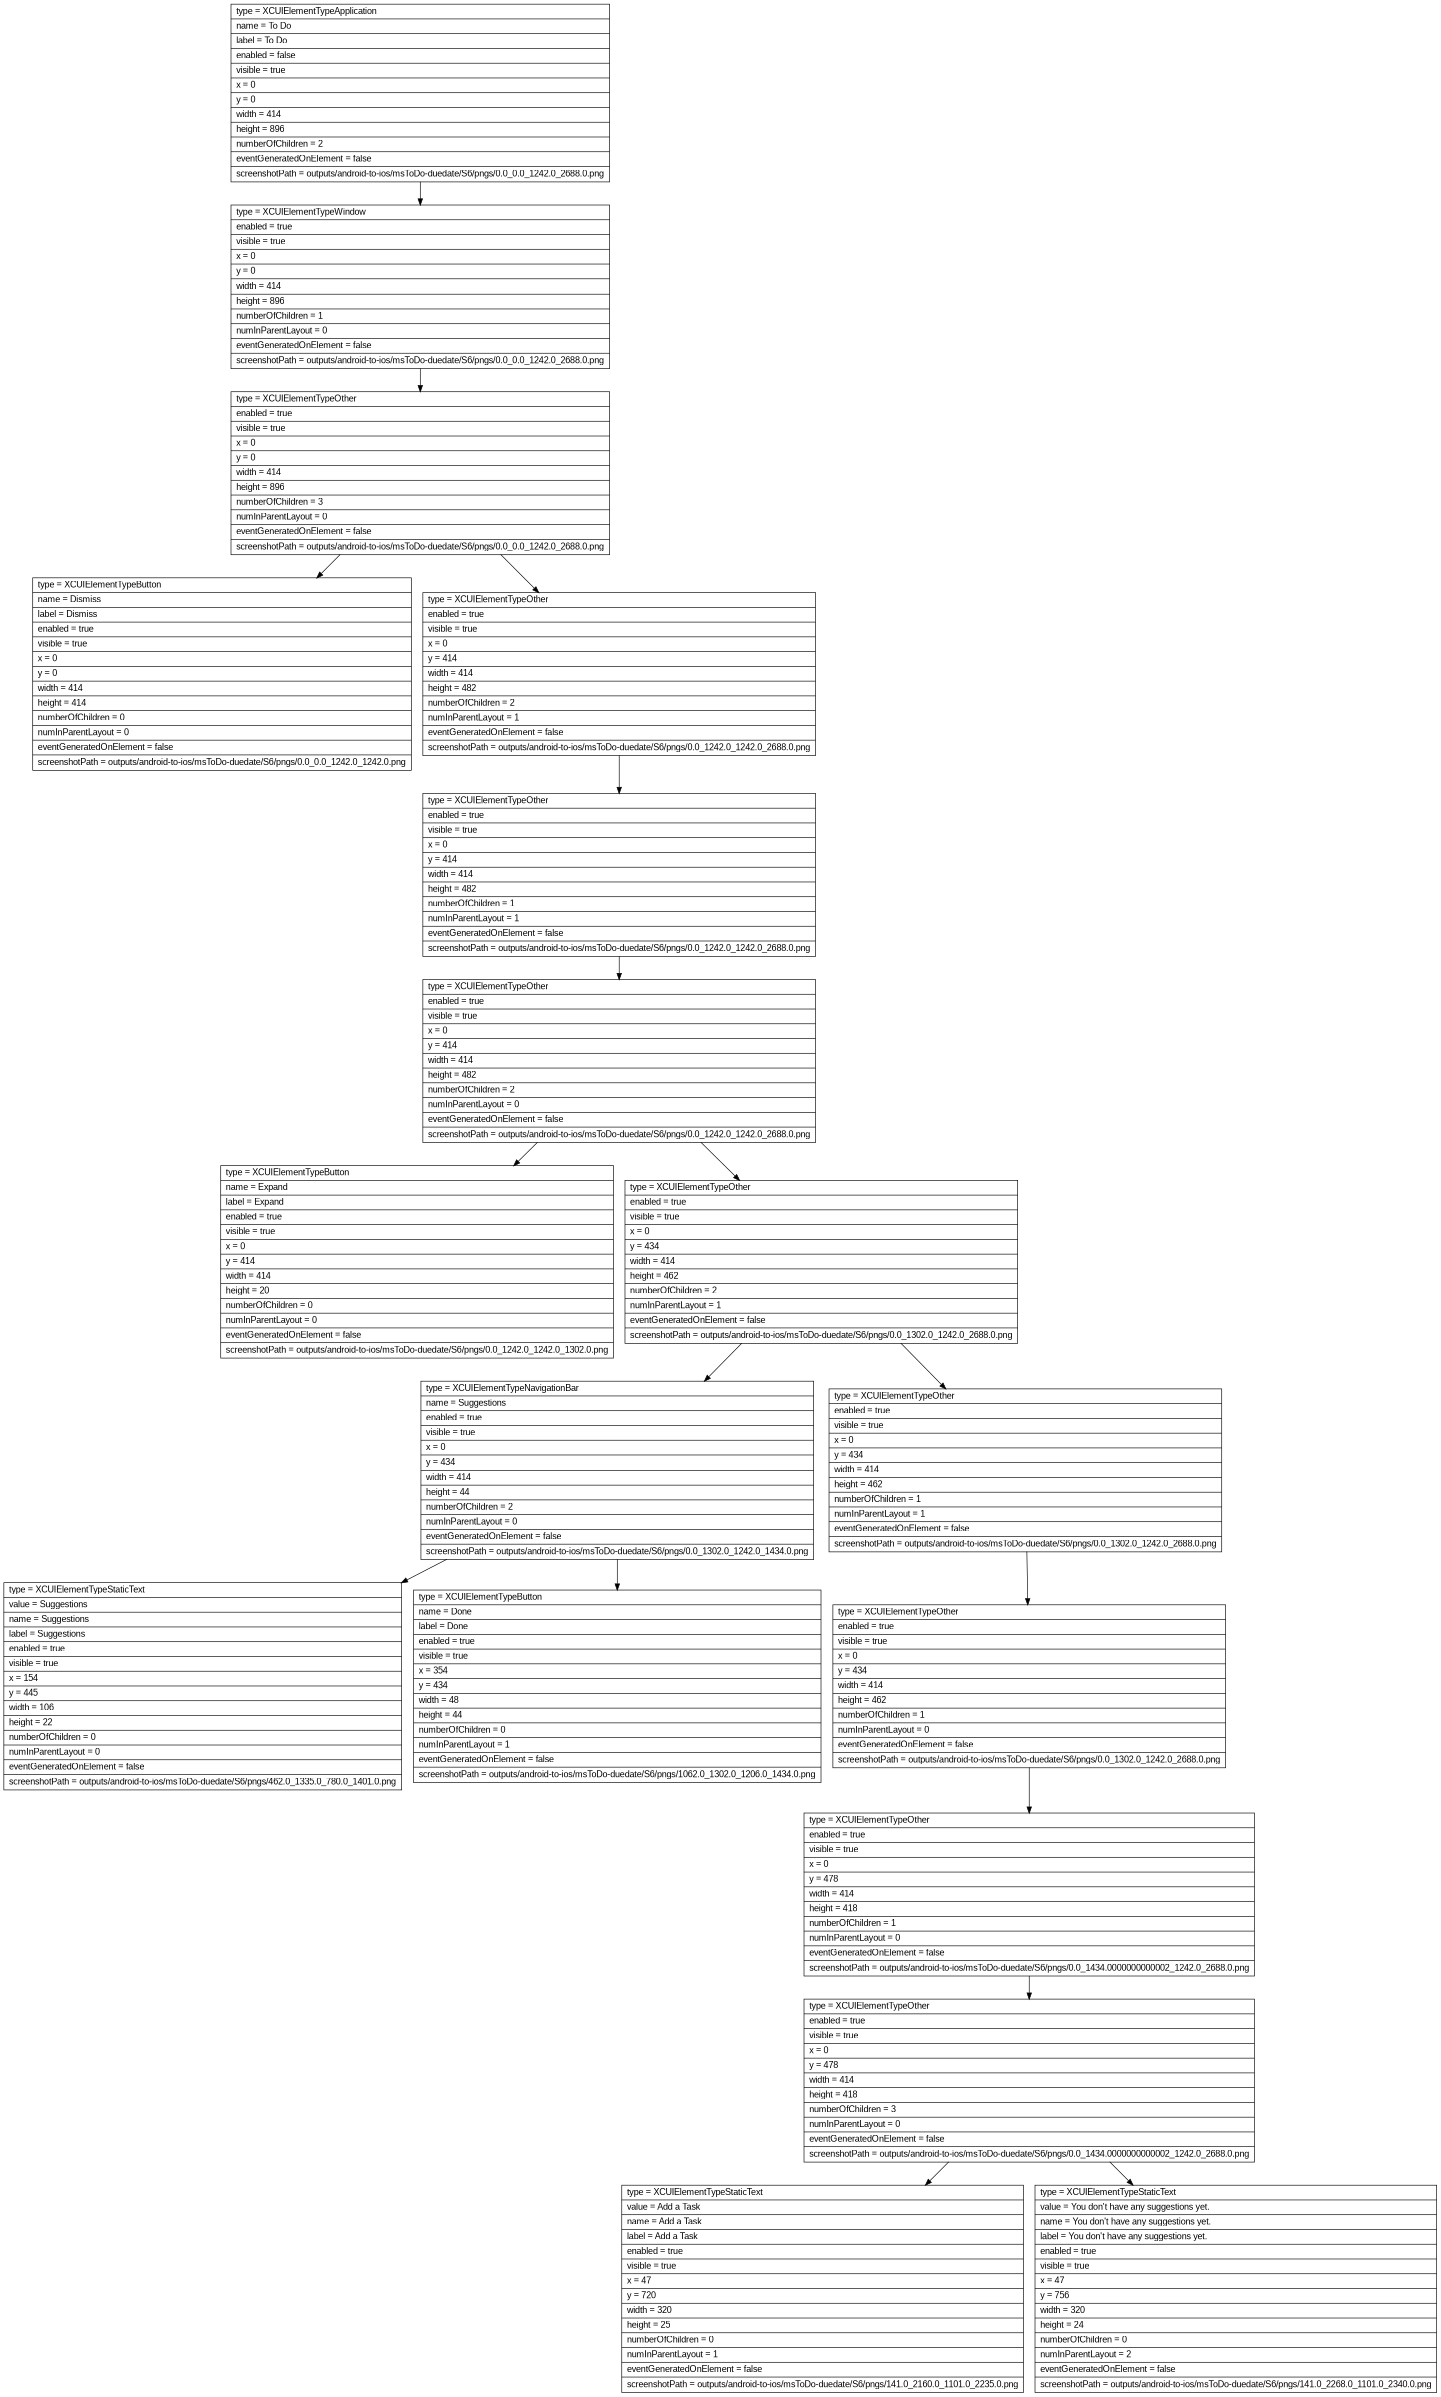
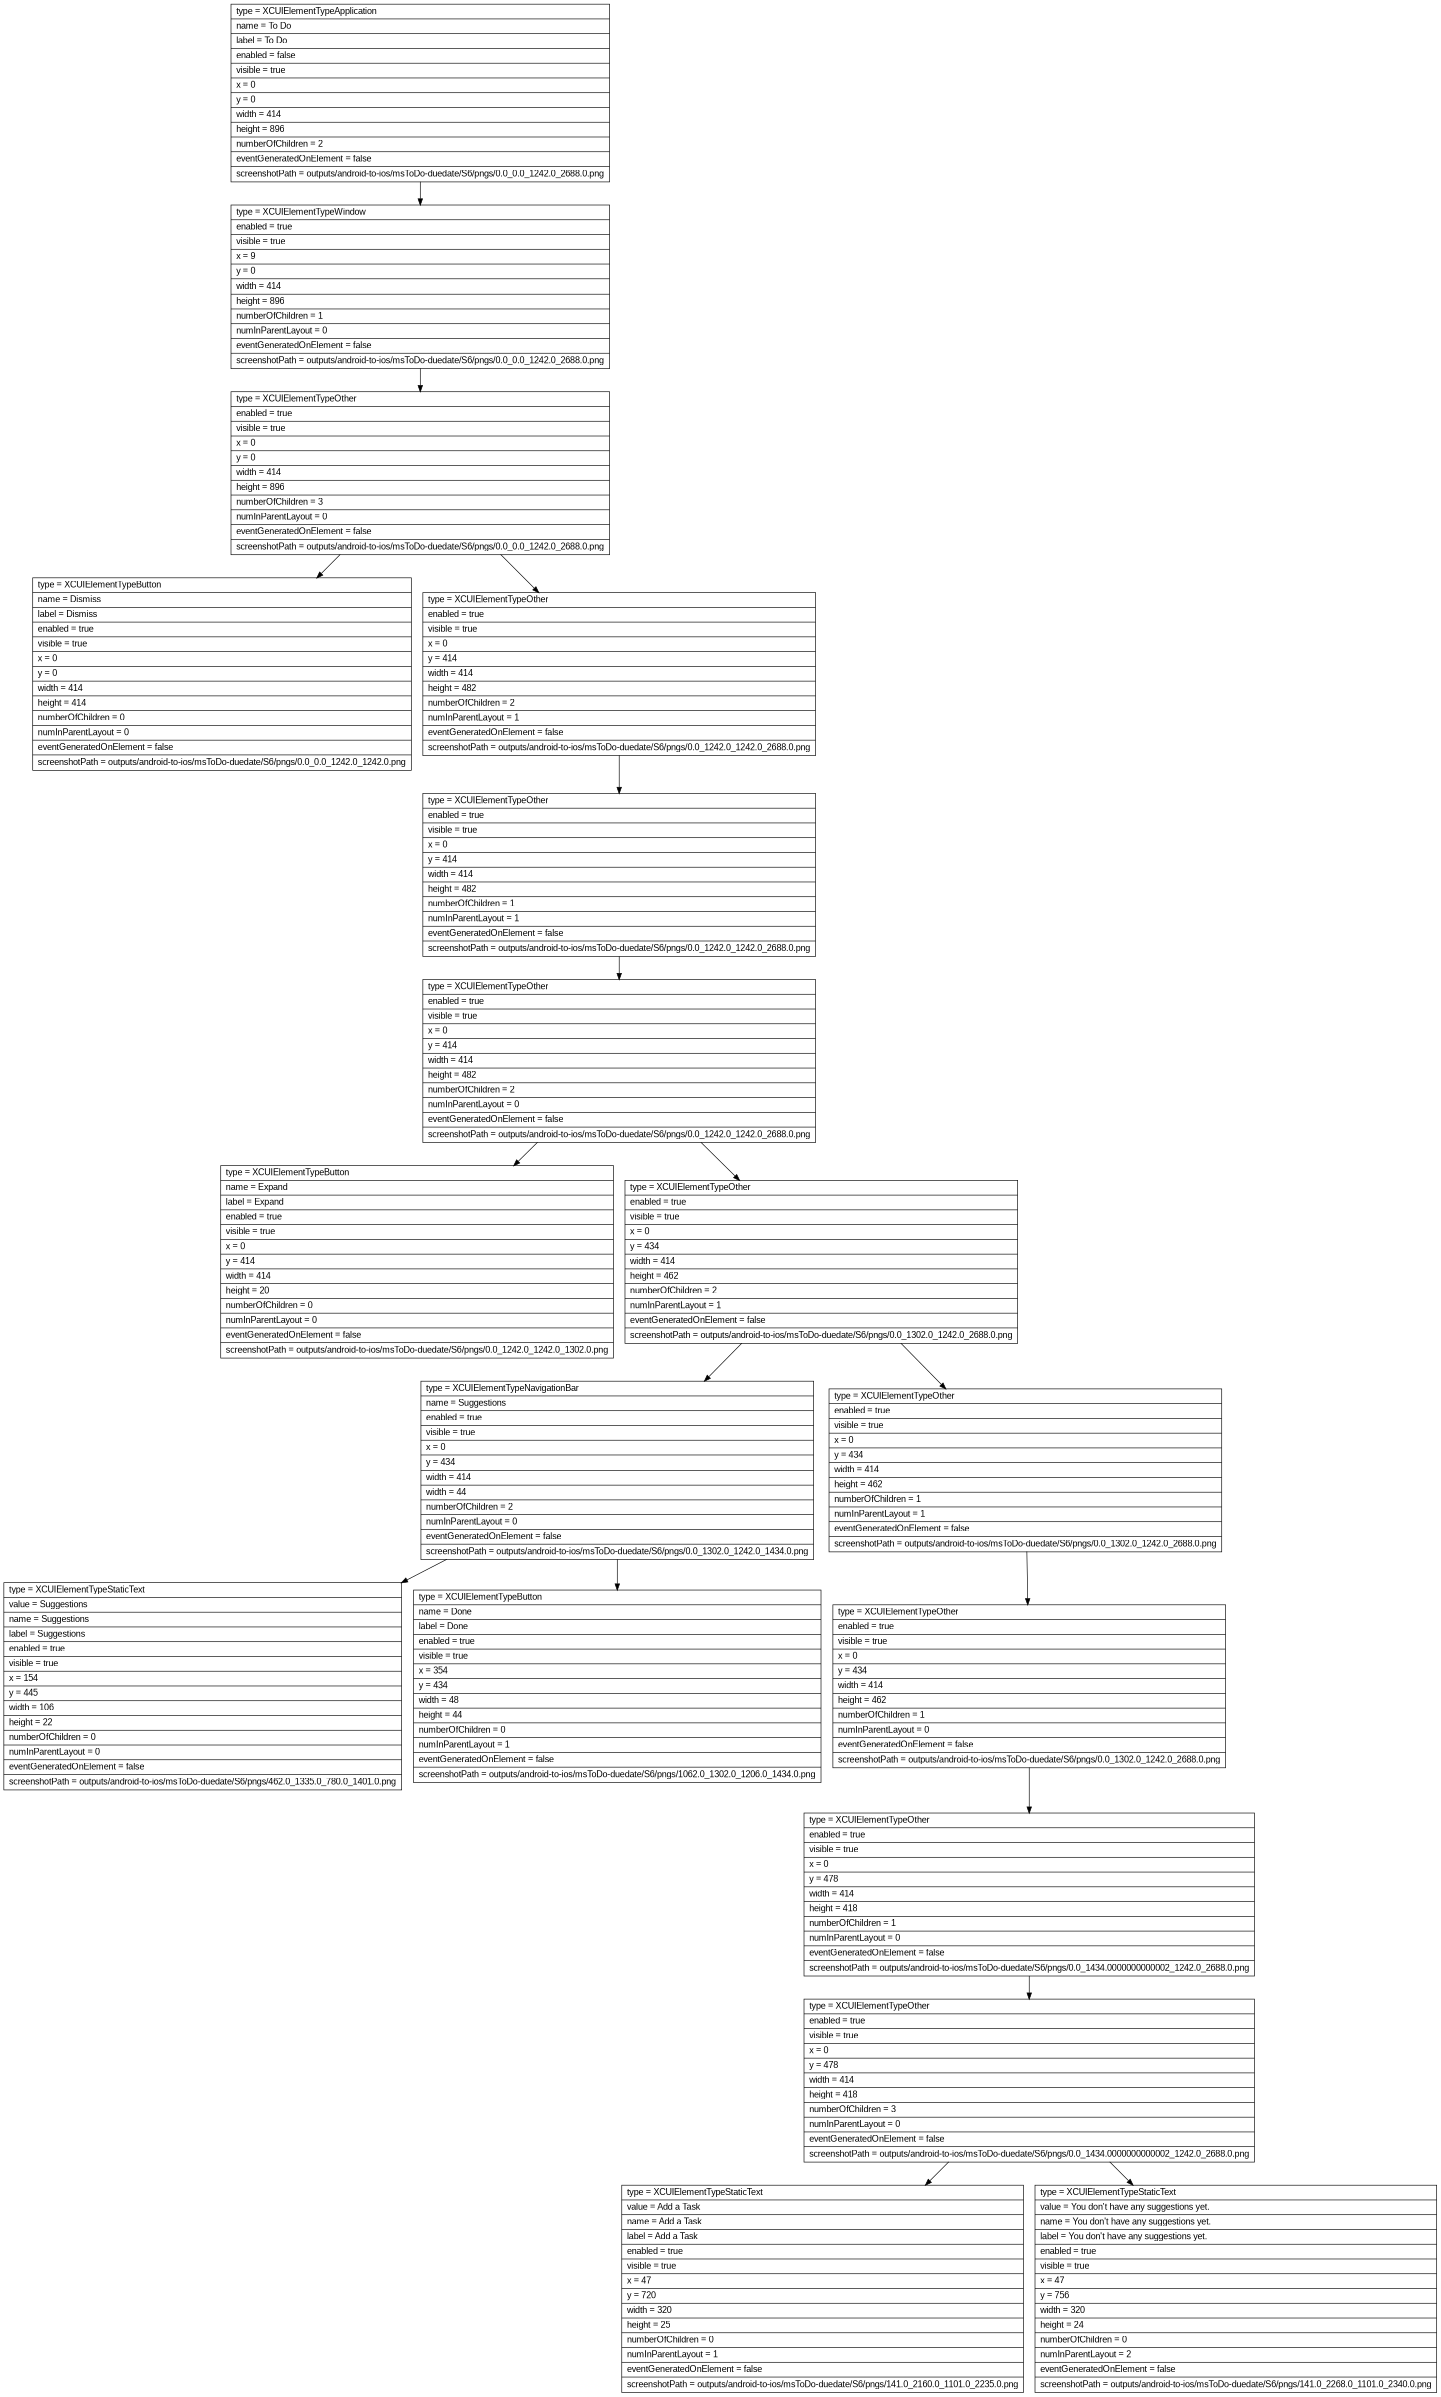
  digraph {
    node [fontname=Arial shape=record]
    n1 [label="{type = XCUIElementTypeApplication\l|name = To Do\l|label = To Do\l|enabled = false\l|visible = true\l|x = 0\l|y = 0\l|width = 414\l|height = 896\l|numberOfChildren = 2\l|eventGeneratedOnElement = false \l|screenshotPath = outputs/android-to-ios/msToDo-duedate/S6/pngs/0.0_0.0_1242.0_2688.0.png\l}"]
-   n2 [label="{type = XCUIElementTypeWindow\l|enabled = true\l|visible = true\l|x = 0\l|y = 0\l|width = 414\l|height = 896\l|numberOfChildren = 1\l|numInParentLayout = 0\l|eventGeneratedOnElement = false \l|screenshotPath = outputs/android-to-ios/msToDo-duedate/S6/pngs/0.0_0.0_1242.0_2688.0.png\l}"]
+   n2 [label="{type = XCUIElementTypeWindow\l|enabled = true\l|visible = true\l|x = 9\l|y = 0\l|width = 414\l|height = 896\l|numberOfChildren = 1\l|numInParentLayout = 0\l|eventGeneratedOnElement = false \l|screenshotPath = outputs/android-to-ios/msToDo-duedate/S6/pngs/0.0_0.0_1242.0_2688.0.png\l}"]
    n3 [label="{type = XCUIElementTypeOther\l|enabled = true\l|visible = true\l|x = 0\l|y = 0\l|width = 414\l|height = 896\l|numberOfChildren = 3\l|numInParentLayout = 0\l|eventGeneratedOnElement = false \l|screenshotPath = outputs/android-to-ios/msToDo-duedate/S6/pngs/0.0_0.0_1242.0_2688.0.png\l}"]
    n4 [label="{type = XCUIElementTypeButton\l|name = Dismiss\l|label = Dismiss\l|enabled = true\l|visible = true\l|x = 0\l|y = 0\l|width = 414\l|height = 414\l|numberOfChildren = 0\l|numInParentLayout = 0\l|eventGeneratedOnElement = false \l|screenshotPath = outputs/android-to-ios/msToDo-duedate/S6/pngs/0.0_0.0_1242.0_1242.0.png\l}"]
    n5 [label="{type = XCUIElementTypeOther\l|enabled = true\l|visible = true\l|x = 0\l|y = 414\l|width = 414\l|height = 482\l|numberOfChildren = 2\l|numInParentLayout = 1\l|eventGeneratedOnElement = false \l|screenshotPath = outputs/android-to-ios/msToDo-duedate/S6/pngs/0.0_1242.0_1242.0_2688.0.png\l}"]
    n6 [label="{type = XCUIElementTypeOther\l|enabled = true\l|visible = true\l|x = 0\l|y = 414\l|width = 414\l|height = 482\l|numberOfChildren = 1\l|numInParentLayout = 1\l|eventGeneratedOnElement = false \l|screenshotPath = outputs/android-to-ios/msToDo-duedate/S6/pngs/0.0_1242.0_1242.0_2688.0.png\l}"]
    n7 [label="{type = XCUIElementTypeOther\l|enabled = true\l|visible = true\l|x = 0\l|y = 414\l|width = 414\l|height = 482\l|numberOfChildren = 2\l|numInParentLayout = 0\l|eventGeneratedOnElement = false \l|screenshotPath = outputs/android-to-ios/msToDo-duedate/S6/pngs/0.0_1242.0_1242.0_2688.0.png\l}"]
    n8 [label="{type = XCUIElementTypeButton\l|name = Expand\l|label = Expand\l|enabled = true\l|visible = true\l|x = 0\l|y = 414\l|width = 414\l|height = 20\l|numberOfChildren = 0\l|numInParentLayout = 0\l|eventGeneratedOnElement = false \l|screenshotPath = outputs/android-to-ios/msToDo-duedate/S6/pngs/0.0_1242.0_1242.0_1302.0.png\l}"]
    n9 [label="{type = XCUIElementTypeOther\l|enabled = true\l|visible = true\l|x = 0\l|y = 434\l|width = 414\l|height = 462\l|numberOfChildren = 2\l|numInParentLayout = 1\l|eventGeneratedOnElement = false \l|screenshotPath = outputs/android-to-ios/msToDo-duedate/S6/pngs/0.0_1302.0_1242.0_2688.0.png\l}"]
-   n10 [label="{type = XCUIElementTypeNavigationBar\l|name = Suggestions\l|enabled = true\l|visible = true\l|x = 0\l|y = 434\l|width = 414\l|height = 44\l|numberOfChildren = 2\l|numInParentLayout = 0\l|eventGeneratedOnElement = false \l|screenshotPath = outputs/android-to-ios/msToDo-duedate/S6/pngs/0.0_1302.0_1242.0_1434.0.png\l}"]
+   n10 [label="{type = XCUIElementTypeNavigationBar\l|name = Suggestions\l|enabled = true\l|visible = true\l|x = 0\l|y = 434\l|width = 414\l|width = 44\l|numberOfChildren = 2\l|numInParentLayout = 0\l|eventGeneratedOnElement = false \l|screenshotPath = outputs/android-to-ios/msToDo-duedate/S6/pngs/0.0_1302.0_1242.0_1434.0.png\l}"]
    n11 [label="{type = XCUIElementTypeOther\l|enabled = true\l|visible = true\l|x = 0\l|y = 434\l|width = 414\l|height = 462\l|numberOfChildren = 1\l|numInParentLayout = 1\l|eventGeneratedOnElement = false \l|screenshotPath = outputs/android-to-ios/msToDo-duedate/S6/pngs/0.0_1302.0_1242.0_2688.0.png\l}"]
    n12 [label="{type = XCUIElementTypeStaticText\l|value = Suggestions\l|name = Suggestions\l|label = Suggestions\l|enabled = true\l|visible = true\l|x = 154\l|y = 445\l|width = 106\l|height = 22\l|numberOfChildren = 0\l|numInParentLayout = 0\l|eventGeneratedOnElement = false \l|screenshotPath = outputs/android-to-ios/msToDo-duedate/S6/pngs/462.0_1335.0_780.0_1401.0.png\l}"]
    n13 [label="{type = XCUIElementTypeButton\l|name = Done\l|label = Done\l|enabled = true\l|visible = true\l|x = 354\l|y = 434\l|width = 48\l|height = 44\l|numberOfChildren = 0\l|numInParentLayout = 1\l|eventGeneratedOnElement = false \l|screenshotPath = outputs/android-to-ios/msToDo-duedate/S6/pngs/1062.0_1302.0_1206.0_1434.0.png\l}"]
    n14 [label="{type = XCUIElementTypeOther\l|enabled = true\l|visible = true\l|x = 0\l|y = 434\l|width = 414\l|height = 462\l|numberOfChildren = 1\l|numInParentLayout = 0\l|eventGeneratedOnElement = false \l|screenshotPath = outputs/android-to-ios/msToDo-duedate/S6/pngs/0.0_1302.0_1242.0_2688.0.png\l}"]
    n15 [label="{type = XCUIElementTypeOther\l|enabled = true\l|visible = true\l|x = 0\l|y = 478\l|width = 414\l|height = 418\l|numberOfChildren = 1\l|numInParentLayout = 0\l|eventGeneratedOnElement = false \l|screenshotPath = outputs/android-to-ios/msToDo-duedate/S6/pngs/0.0_1434.0000000000002_1242.0_2688.0.png\l}"]
    n16 [label="{type = XCUIElementTypeOther\l|enabled = true\l|visible = true\l|x = 0\l|y = 478\l|width = 414\l|height = 418\l|numberOfChildren = 3\l|numInParentLayout = 0\l|eventGeneratedOnElement = false \l|screenshotPath = outputs/android-to-ios/msToDo-duedate/S6/pngs/0.0_1434.0000000000002_1242.0_2688.0.png\l}"]
    n17 [label="{type = XCUIElementTypeStaticText\l|value = Add a Task\l|name = Add a Task\l|label = Add a Task\l|enabled = true\l|visible = true\l|x = 47\l|y = 720\l|width = 320\l|height = 25\l|numberOfChildren = 0\l|numInParentLayout = 1\l|eventGeneratedOnElement = false \l|screenshotPath = outputs/android-to-ios/msToDo-duedate/S6/pngs/141.0_2160.0_1101.0_2235.0.png\l}"]
    n18 [label="{type = XCUIElementTypeStaticText\l|value = You don't have any suggestions yet.\l|name = You don't have any suggestions yet.\l|label = You don't have any suggestions yet.\l|enabled = true\l|visible = true\l|x = 47\l|y = 756\l|width = 320\l|height = 24\l|numberOfChildren = 0\l|numInParentLayout = 2\l|eventGeneratedOnElement = false \l|screenshotPath = outputs/android-to-ios/msToDo-duedate/S6/pngs/141.0_2268.0_1101.0_2340.0.png\l}"]
    n1 -> n2
    n2 -> n3
    n3 -> n4
    n3 -> n5
    n5 -> n6
    n6 -> n7
    n7 -> n8
    n7 -> n9
    n9 -> n10
    n9 -> n11
    n10 -> n12
    n10 -> n13
    n11 -> n14
    n14 -> n15
    n15 -> n16
    n16 -> n17
    n16 -> n18
  }
